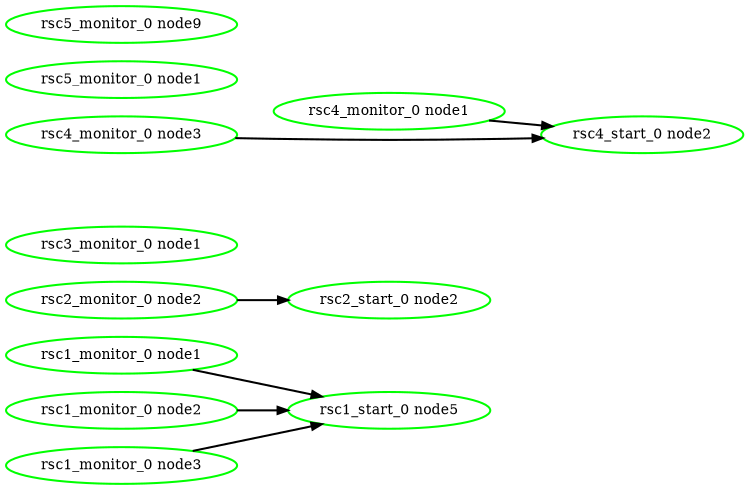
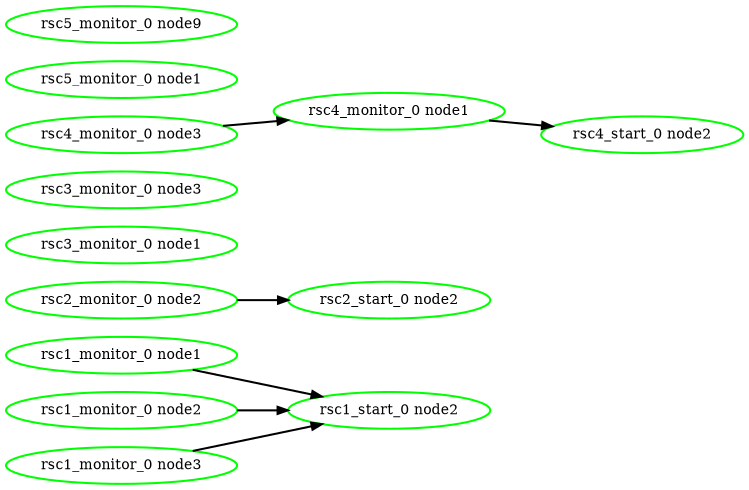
  digraph {
    rankdir=LR
    node [color=green fontcolor=black style=bold]
    edge [style=bold]
    "rsc1_monitor_0 node1"
-   "rsc1_start_0 node2" [label="rsc1_start_0 node5"]
+   "rsc1_start_0 node2"
    "rsc1_monitor_0 node2"
    "rsc1_monitor_0 node3"
    "rsc2_monitor_0 node2"
    "rsc2_start_0 node2"
    "rsc3_monitor_0 node1"
+   "rsc3_monitor_0 node3"
    "rsc4_monitor_0 node1"
    "rsc4_start_0 node2"
    "rsc4_monitor_0 node3"
    "rsc5_monitor_0 node1"
    n13 [label="rsc5_monitor_0 node9"]
    "rsc1_monitor_0 node1" -> "rsc1_start_0 node2"
    "rsc1_monitor_0 node2" -> "rsc1_start_0 node2"
    "rsc1_monitor_0 node3" -> "rsc1_start_0 node2"
    "rsc2_monitor_0 node2" -> "rsc2_start_0 node2"
    "rsc4_monitor_0 node1" -> "rsc4_start_0 node2"
-   "rsc4_monitor_0 node3" -> "rsc4_start_0 node2"
+   "rsc4_monitor_0 node3" -> "rsc4_monitor_0 node1"
  }
